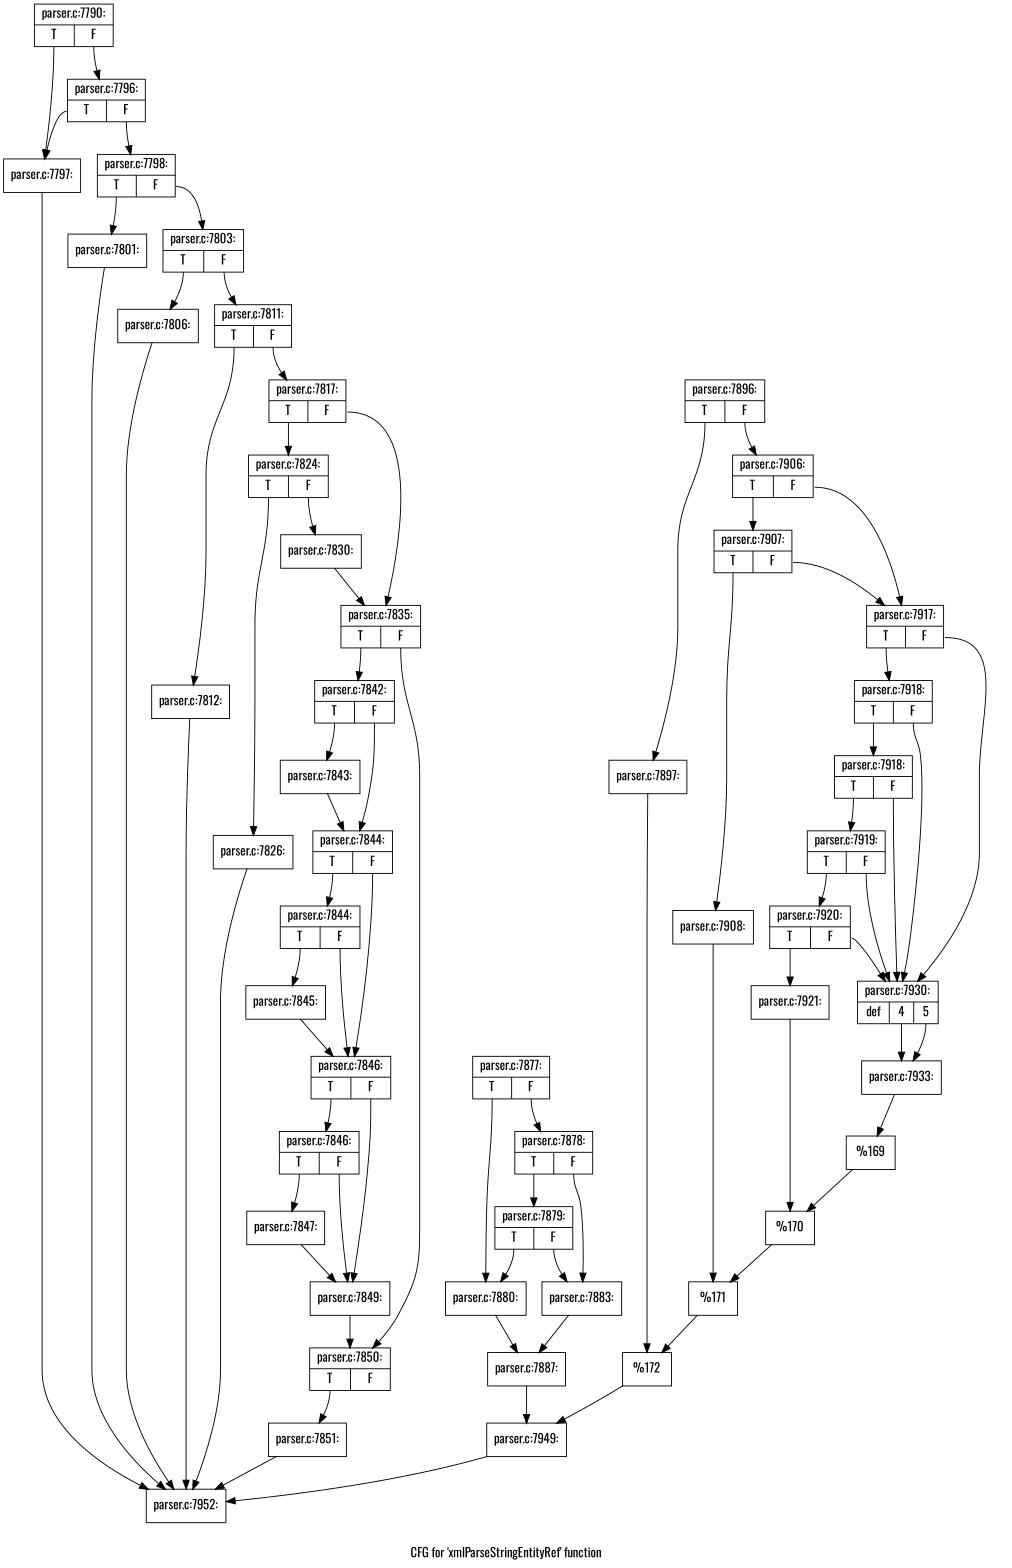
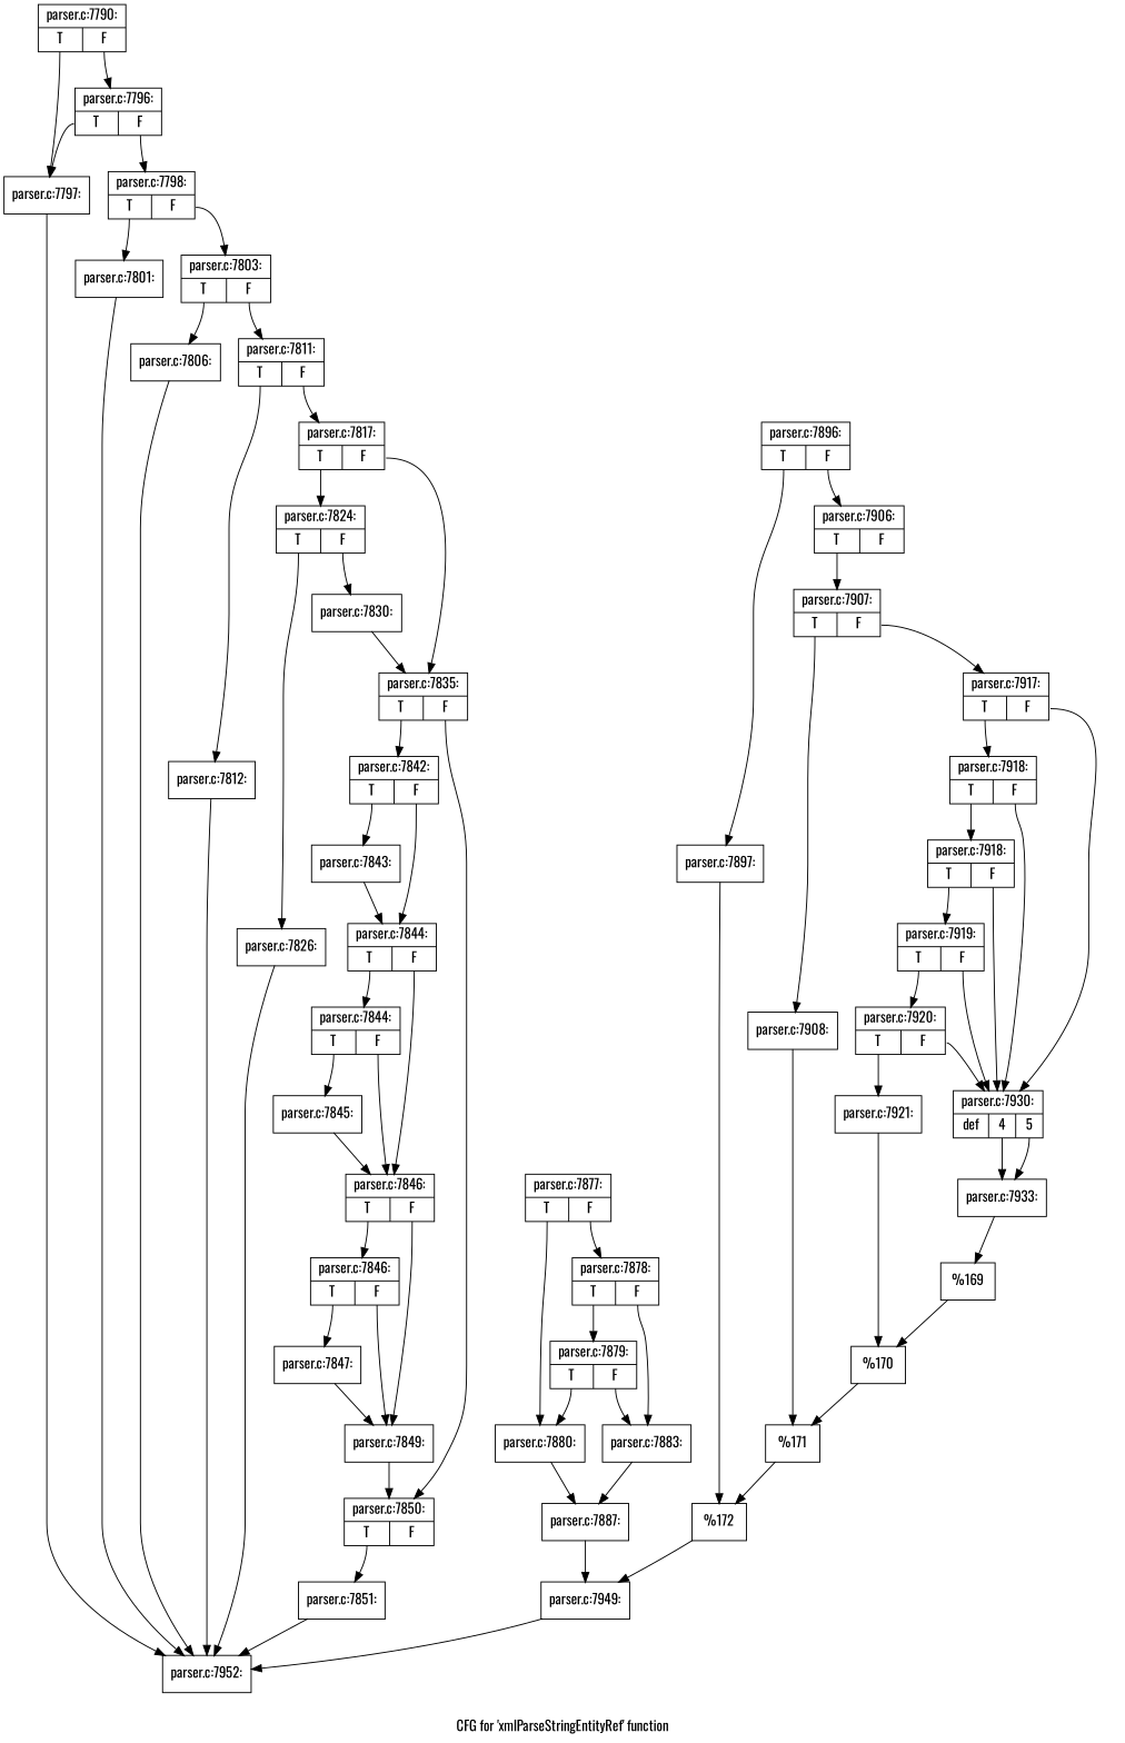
  digraph {
    fontname=Oswald
    label="CFG for 'xmlParseStringEntityRef' function"
    node [fontname=Oswald shape=record]
    edge [fontname=Oswald tailport=s0]
    n1 [label="{parser.c:7790:|{<s0>T|<s1>F}}"]
    n2 [label="{parser.c:7797:}"]
    n3 [label="{parser.c:7796:|{<s0>T|<s1>F}}"]
    n4 [label="{parser.c:7952:}"]
    n5 [label="{parser.c:7798:|{<s0>T|<s1>F}}"]
    n6 [label="{parser.c:7801:}"]
    n7 [label="{parser.c:7803:|{<s0>T|<s1>F}}"]
    n8 [label="{parser.c:7806:}"]
    n9 [label="{parser.c:7811:|{<s0>T|<s1>F}}"]
    n10 [label="{parser.c:7812:}"]
    n11 [label="{parser.c:7817:|{<s0>T|<s1>F}}"]
    n12 [label="{parser.c:7824:|{<s0>T|<s1>F}}"]
    n13 [label="{parser.c:7835:|{<s0>T|<s1>F}}"]
    n14 [label="{parser.c:7826:}"]
    n15 [label="{parser.c:7830:}"]
    n16 [label="{parser.c:7842:|{<s0>T|<s1>F}}"]
    n17 [label="{parser.c:7850:|{<s0>T|<s1>F}}"]
    n18 [label="{parser.c:7843:}"]
    n19 [label="{parser.c:7844:|{<s0>T|<s1>F}}"]
    n20 [label="{parser.c:7851:}"]
    n21 [label="{parser.c:7844:|{<s0>T|<s1>F}}"]
    n22 [label="{parser.c:7846:|{<s0>T|<s1>F}}"]
    n23 [label="{parser.c:7845:}"]
    n24 [label="{parser.c:7846:|{<s0>T|<s1>F}}"]
    n25 [label="{parser.c:7849:}"]
    n26 [label="{parser.c:7847:}"]
    n27 [label="{parser.c:7877:|{<s0>T|<s1>F}}"]
    n28 [label="{parser.c:7880:}"]
    n29 [label="{parser.c:7878:|{<s0>T|<s1>F}}"]
    n30 [label="{parser.c:7896:|{<s0>T|<s1>F}}"]
    n31 [label="{parser.c:7897:}"]
    n32 [label="{parser.c:7906:|{<s0>T|<s1>F}}"]
    n33 [label="{parser.c:7887:}"]
    n34 [label="{parser.c:7879:|{<s0>T|<s1>F}}"]
    n35 [label="{parser.c:7883:}"]
    n36 [label="{%172}"]
    n37 [label="{parser.c:7907:|{<s0>T|<s1>F}}"]
    n38 [label="{parser.c:7917:|{<s0>T|<s1>F}}"]
    n39 [label="{parser.c:7949:}"]
    n40 [label="{parser.c:7908:}"]
    n41 [label="{parser.c:7918:|{<s0>T|<s1>F}}"]
    n42 [label="{parser.c:7930:|{<s0>def|<s1>4|<s2>5}}"]
    n43 [label="{%171}"]
    n44 [label="{parser.c:7918:|{<s0>T|<s1>F}}"]
    n45 [label="{parser.c:7933:}"]
    n46 [label="{parser.c:7919:|{<s0>T|<s1>F}}"]
    n47 [label="{%169}"]
    n48 [label="{parser.c:7920:|{<s0>T|<s1>F}}"]
    n49 [label="{parser.c:7921:}"]
    n50 [label="{%170}"]
    n1 -> n2
    n1 -> n3 [tailport=s1]
    n2 -> n4
    n3 -> n2
    n3 -> n5 [tailport=s1]
    n5 -> n6
    n5 -> n7 [tailport=s1]
    n6 -> n4
    n7 -> n8
    n7 -> n9 [tailport=s1]
    n8 -> n4
    n9 -> n10
    n9 -> n11 [tailport=s1]
    n10 -> n4
    n11 -> n12
    n11 -> n13 [tailport=s1]
    n12 -> n14
    n12 -> n15 [tailport=s1]
    n13 -> n16
    n13 -> n17 [tailport=s1]
    n14 -> n4
    n15 -> n13
    n16 -> n18
    n16 -> n19 [tailport=s1]
    n17 -> n20
    n18 -> n19
    n19 -> n21
    n19 -> n22 [tailport=s1]
    n20 -> n4
    n21 -> n22 [tailport=s1]
    n21 -> n23
    n22 -> n24
    n22 -> n25 [tailport=s1]
    n23 -> n22
    n24 -> n25 [tailport=s1]
    n24 -> n26
    n25 -> n17
    n26 -> n25
    n27 -> n28
    n27 -> n29 [tailport=s1]
    n28 -> n33
    n29 -> n34
    n29 -> n35 [tailport=s1]
    n30 -> n31
    n30 -> n32 [tailport=s1]
    n31 -> n36
    n32 -> n37
-   n32 -> n38 [tailport=s1]
    n33 -> n39
    n34 -> n28
    n34 -> n35 [tailport=s1]
    n35 -> n33
    n36 -> n39
    n37 -> n38 [tailport=s1]
    n37 -> n40
    n38 -> n41
    n38 -> n42 [tailport=s1]
    n39 -> n4
    n40 -> n43
    n41 -> n42 [tailport=s1]
    n41 -> n44
    n42 -> n45 [tailport=s1]
    n42 -> n45 [tailport=s2]
    n43 -> n36
    n44 -> n42 [tailport=s1]
    n44 -> n46
    n45 -> n47
    n46 -> n42 [tailport=s1]
    n46 -> n48
    n47 -> n50
    n48 -> n42 [tailport=s1]
    n48 -> n49
    n49 -> n50
    n50 -> n43
  }
